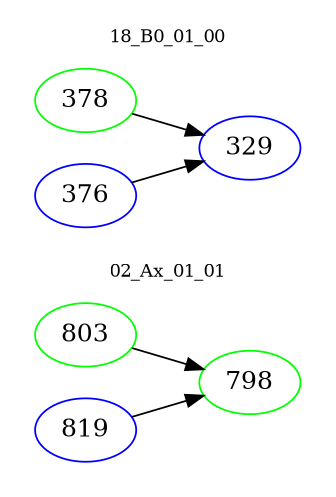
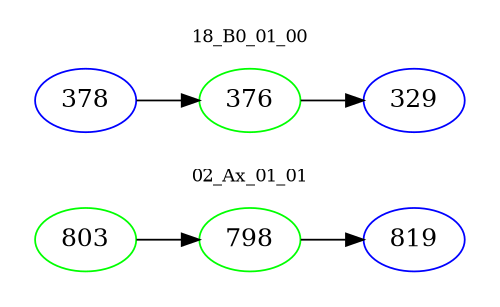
  digraph {
    rankdir=LR
    node [color=green]
    edge [color=black]
    n1 [label=803]
    n2 [label=798]
    n3 [color=blue label=819]
-   n4 [label=378]
-   n5 [color=blue label=376]
+   n4 [color=blue label=378]
+   n5 [label=376]
    n6 [color=blue label=329]
    subgraph cluster_1 {
      color=white
      fontsize=10
      label="02_Ax_01_01"
      n1
      n2
      n3
    }
    subgraph cluster_2 {
      color=white
      fontsize=10
      label="18_B0_01_00"
      n4
      n5
      n6
    }
    n1 -> n2
-   n3 -> n2
-   n4 -> n6
+   n2 -> n3
+   n4 -> n5
    n5 -> n6
  }
